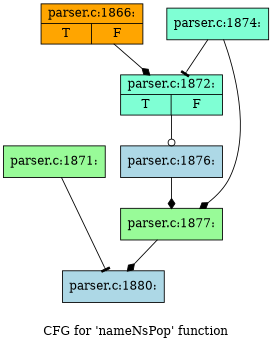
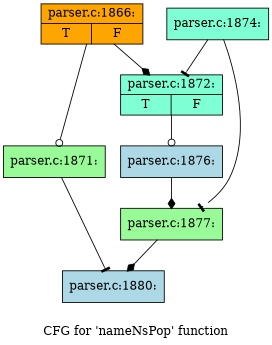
  digraph {
    label="CFG for 'nameNsPop' function"
    node [fillcolor=palegreen shape=record style=filled]
    edge [arrowhead=diamond]
    n1 [fillcolor=orange label="{parser.c:1866:|{<s0>T|<s1>F}}"]
    n2 [label="{parser.c:1871:}"]
    n3 [fillcolor=aquamarine label="{parser.c:1872:|{<s0>T|<s1>F}}"]
    n4 [fillcolor=lightblue label="{parser.c:1880:}"]
    n5 [fillcolor=lightblue label="{parser.c:1876:}"]
    n6 [fillcolor=aquamarine label="{parser.c:1874:}"]
    n7 [label="{parser.c:1877:}"]
+   n1 -> n2 [arrowhead=odot]
    n1 -> n3
    n2 -> n4 [arrowhead=tee]
    n3 -> n5 [arrowhead=odot]
    n5 -> n7
    n6 -> n3 [arrowhead=tee]
-   n6 -> n7
+   n6 -> n7 [arrowhead=tee]
    n7 -> n4
  }
